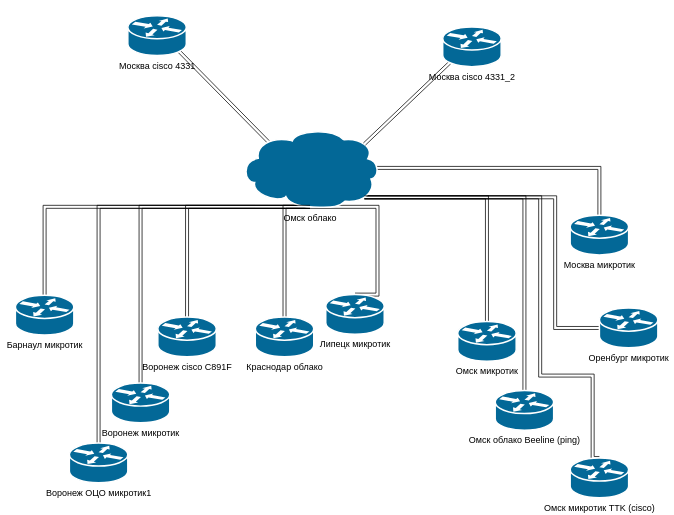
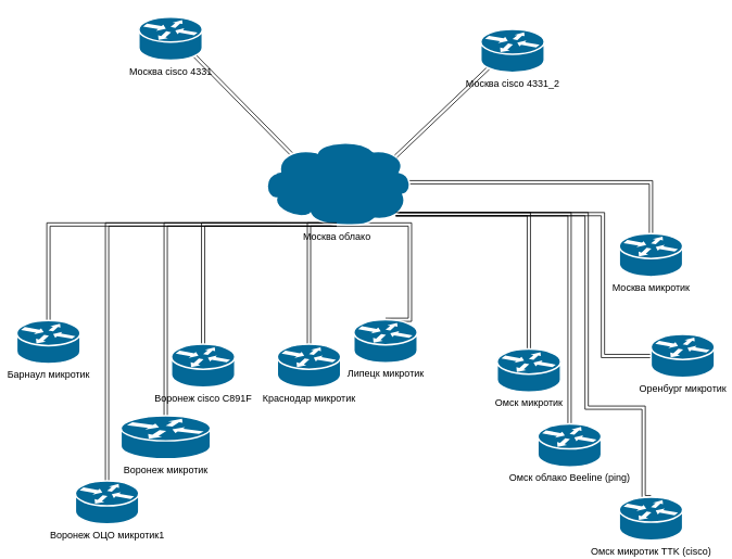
  <mxCell id="0" />
  <mxCell id="1" parent="0" />
  <mxCell id="2" style="edgeStyle=none;shape=link;rounded=0;orthogonalLoop=1;jettySize=auto;html=1;exitX=0.88;exitY=0.9;exitDx=0;exitDy=0;exitPerimeter=0;entryX=0.2;entryY=0.17;entryDx=0;entryDy=0;entryPerimeter=0;" parent="1" source="3" target="13" edge="1"><mxGeometry relative="1" as="geometry" /></mxCell>
  <mxCell id="3" value="Москва cisco 4331" style="shape=mxgraph.cisco.routers.router;sketch=0;html=1;pointerEvents=1;dashed=0;fillColor=#036897;strokeColor=#ffffff;strokeWidth=2;verticalLabelPosition=bottom;verticalAlign=top;align=center;outlineConnect=0;" parent="1" vertex="1"><mxGeometry x="170" y="20" width="78" height="53" as="geometry" /></mxCell>
  <mxCell id="4" style="edgeStyle=orthogonalEdgeStyle;shape=link;rounded=0;orthogonalLoop=1;jettySize=auto;html=1;exitX=0.5;exitY=0.99;exitDx=0;exitDy=0;exitPerimeter=0;entryX=0.5;entryY=0;entryDx=0;entryDy=0;entryPerimeter=0;" parent="1" source="13" target="14" edge="1"><mxGeometry relative="1" as="geometry" /></mxCell>
  <mxCell id="5" style="edgeStyle=orthogonalEdgeStyle;shape=link;rounded=0;orthogonalLoop=1;jettySize=auto;html=1;exitX=0.5;exitY=0.99;exitDx=0;exitDy=0;exitPerimeter=0;entryX=0.5;entryY=0;entryDx=0;entryDy=0;entryPerimeter=0;" parent="1" source="13" target="15" edge="1"><mxGeometry relative="1" as="geometry" /></mxCell>
  <mxCell id="6" style="edgeStyle=orthogonalEdgeStyle;shape=link;rounded=0;orthogonalLoop=1;jettySize=auto;html=1;exitX=0.5;exitY=0.99;exitDx=0;exitDy=0;exitPerimeter=0;entryX=0.5;entryY=0;entryDx=0;entryDy=0;entryPerimeter=0;" parent="1" source="13" target="16" edge="1"><mxGeometry relative="1" as="geometry" /></mxCell>
  <mxCell id="7" style="edgeStyle=orthogonalEdgeStyle;shape=link;rounded=0;orthogonalLoop=1;jettySize=auto;html=1;exitX=0.5;exitY=0.99;exitDx=0;exitDy=0;exitPerimeter=0;entryX=0.5;entryY=0;entryDx=0;entryDy=0;entryPerimeter=0;" parent="1" source="13" target="17" edge="1"><mxGeometry relative="1" as="geometry" /></mxCell>
  <mxCell id="8" style="edgeStyle=orthogonalEdgeStyle;shape=link;rounded=0;orthogonalLoop=1;jettySize=auto;html=1;exitX=0.5;exitY=0.99;exitDx=0;exitDy=0;exitPerimeter=0;entryX=0.5;entryY=0;entryDx=0;entryDy=0;entryPerimeter=0;" parent="1" source="13" target="20" edge="1"><mxGeometry relative="1" as="geometry"><Array as="points"><mxPoint x="503" y="275" /></Array></mxGeometry></mxCell>
  <mxCell id="9" style="edgeStyle=orthogonalEdgeStyle;shape=link;rounded=0;orthogonalLoop=1;jettySize=auto;html=1;exitX=0.98;exitY=0.5;exitDx=0;exitDy=0;exitPerimeter=0;entryX=0.5;entryY=0;entryDx=0;entryDy=0;entryPerimeter=0;" parent="1" source="13" target="26" edge="1"><mxGeometry relative="1" as="geometry" /></mxCell>
  <mxCell id="10" style="edgeStyle=orthogonalEdgeStyle;shape=link;rounded=0;orthogonalLoop=1;jettySize=auto;html=1;exitX=0.89;exitY=0.87;exitDx=0;exitDy=0;exitPerimeter=0;entryX=0.5;entryY=0;entryDx=0;entryDy=0;entryPerimeter=0;" parent="1" source="13" target="23" edge="1"><mxGeometry relative="1" as="geometry" /></mxCell>
  <mxCell id="11" style="edgeStyle=orthogonalEdgeStyle;shape=link;rounded=0;orthogonalLoop=1;jettySize=auto;html=1;exitX=0.89;exitY=0.87;exitDx=0;exitDy=0;exitPerimeter=0;entryX=0;entryY=0.5;entryDx=0;entryDy=0;entryPerimeter=0;" parent="1" source="13" target="25" edge="1"><mxGeometry relative="1" as="geometry"><Array as="points"><mxPoint x="740" y="262" /><mxPoint x="740" y="437" /></Array></mxGeometry></mxCell>
  <mxCell id="12" style="edgeStyle=orthogonalEdgeStyle;shape=link;rounded=0;orthogonalLoop=1;jettySize=auto;html=1;exitX=0.89;exitY=0.87;exitDx=0;exitDy=0;exitPerimeter=0;entryX=0.5;entryY=0;entryDx=0;entryDy=0;entryPerimeter=0;" parent="1" source="13" target="24" edge="1"><mxGeometry relative="1" as="geometry"><Array as="points"><mxPoint x="720" y="262" /><mxPoint x="720" y="500" /><mxPoint x="790" y="500" /><mxPoint x="790" y="610" /></Array></mxGeometry></mxCell>
- <mxCell id="13" value="Омск облако" style="shape=mxgraph.cisco.storage.cloud;sketch=0;html=1;pointerEvents=1;dashed=0;fillColor=#036897;strokeColor=#ffffff;strokeWidth=2;verticalLabelPosition=bottom;verticalAlign=top;align=center;outlineConnect=0;" parent="1" vertex="1"><mxGeometry x="320" y="170" width="186" height="106" as="geometry" /></mxCell>
+ <mxCell id="13" value="Москва облако" style="shape=mxgraph.cisco.storage.cloud;sketch=0;html=1;pointerEvents=1;dashed=0;fillColor=#036897;strokeColor=#ffffff;strokeWidth=2;verticalLabelPosition=bottom;verticalAlign=top;align=center;outlineConnect=0;" parent="1" vertex="1"><mxGeometry x="320" y="170" width="186" height="106" as="geometry" /></mxCell>
  <mxCell id="14" value="Барнаул микротик" style="shape=mxgraph.cisco.routers.router;sketch=0;html=1;pointerEvents=1;dashed=0;fillColor=#036897;strokeColor=#ffffff;strokeWidth=2;verticalLabelPosition=bottom;verticalAlign=top;align=center;outlineConnect=0;" parent="1" vertex="1"><mxGeometry x="20" y="393" width="78" height="53" as="geometry" /></mxCell>
  <mxCell id="15" value="Воронеж cisco C891F" style="shape=mxgraph.cisco.routers.router;sketch=0;html=1;pointerEvents=1;dashed=0;fillColor=#036897;strokeColor=#ffffff;strokeWidth=2;verticalLabelPosition=bottom;verticalAlign=top;align=center;outlineConnect=0;" parent="1" vertex="1"><mxGeometry x="210" y="422" width="78" height="53" as="geometry" /></mxCell>
- <mxCell id="16" value="Воронеж микротик" style="shape=mxgraph.cisco.routers.router;sketch=0;html=1;pointerEvents=1;dashed=0;fillColor=#036897;strokeColor=#ffffff;strokeWidth=2;verticalLabelPosition=bottom;verticalAlign=top;align=center;outlineConnect=0;" parent="1" vertex="1"><mxGeometry x="148" y="510" width="78" height="53" as="geometry" /></mxCell>
+ <mxCell id="16" value="Воронеж микротик" style="shape=mxgraph.cisco.routers.router;sketch=0;html=1;pointerEvents=1;dashed=0;fillColor=#036897;strokeColor=#ffffff;strokeWidth=2;verticalLabelPosition=bottom;verticalAlign=top;align=center;outlineConnect=0;" parent="1" vertex="1"><mxGeometry x="148" y="510" width="110" height="53" as="geometry" /></mxCell>
  <mxCell id="17" value="Воронеж ОЦО микротик1" style="shape=mxgraph.cisco.routers.router;sketch=0;html=1;pointerEvents=1;dashed=0;fillColor=#036897;strokeColor=#ffffff;strokeWidth=2;verticalLabelPosition=bottom;verticalAlign=top;align=center;outlineConnect=0;" parent="1" vertex="1"><mxGeometry x="92" y="590" width="78" height="53" as="geometry" /></mxCell>
  <mxCell id="18" style="edgeStyle=orthogonalEdgeStyle;shape=link;rounded=0;orthogonalLoop=1;jettySize=auto;html=1;exitX=0.5;exitY=0;exitDx=0;exitDy=0;exitPerimeter=0;entryX=0.5;entryY=0.99;entryDx=0;entryDy=0;entryPerimeter=0;" parent="1" source="19" target="13" edge="1"><mxGeometry relative="1" as="geometry"><Array as="points"><mxPoint x="379" y="275" /></Array></mxGeometry></mxCell>
- <mxCell id="19" value="Краснодар облако" style="shape=mxgraph.cisco.routers.router;sketch=0;html=1;pointerEvents=1;dashed=0;fillColor=#036897;strokeColor=#ffffff;strokeWidth=2;verticalLabelPosition=bottom;verticalAlign=top;align=center;outlineConnect=0;" parent="1" vertex="1"><mxGeometry x="340" y="422" width="78" height="53" as="geometry" /></mxCell>
+ <mxCell id="19" value="Краснодар микротик" style="shape=mxgraph.cisco.routers.router;sketch=0;html=1;pointerEvents=1;dashed=0;fillColor=#036897;strokeColor=#ffffff;strokeWidth=2;verticalLabelPosition=bottom;verticalAlign=top;align=center;outlineConnect=0;" parent="1" vertex="1"><mxGeometry x="340" y="422" width="78" height="53" as="geometry" /></mxCell>
  <mxCell id="20" value="Липецк микротик" style="shape=mxgraph.cisco.routers.router;sketch=0;html=1;pointerEvents=1;dashed=0;fillColor=#036897;strokeColor=#ffffff;strokeWidth=2;verticalLabelPosition=bottom;verticalAlign=top;align=center;outlineConnect=0;" parent="1" vertex="1"><mxGeometry x="434" y="392" width="78" height="53" as="geometry" /></mxCell>
  <mxCell id="21" style="edgeStyle=orthogonalEdgeStyle;shape=link;rounded=0;orthogonalLoop=1;jettySize=auto;html=1;exitX=0.5;exitY=0;exitDx=0;exitDy=0;exitPerimeter=0;entryX=0.89;entryY=0.87;entryDx=0;entryDy=0;entryPerimeter=0;" parent="1" source="22" target="13" edge="1"><mxGeometry relative="1" as="geometry"><Array as="points"><mxPoint x="649" y="262" /></Array></mxGeometry></mxCell>
  <mxCell id="22" value="Омск микротик" style="shape=mxgraph.cisco.routers.router;sketch=0;html=1;pointerEvents=1;dashed=0;fillColor=#036897;strokeColor=#ffffff;strokeWidth=2;verticalLabelPosition=bottom;verticalAlign=top;align=center;outlineConnect=0;" parent="1" vertex="1"><mxGeometry x="610" y="428" width="78" height="53" as="geometry" /></mxCell>
  <mxCell id="23" value="Омск облако Beeline (ping)" style="shape=mxgraph.cisco.routers.router;sketch=0;html=1;pointerEvents=1;dashed=0;fillColor=#036897;strokeColor=#ffffff;strokeWidth=2;verticalLabelPosition=bottom;verticalAlign=top;align=center;outlineConnect=0;" parent="1" vertex="1"><mxGeometry x="660" y="520" width="78" height="53" as="geometry" /></mxCell>
  <mxCell id="24" value="Омск микротик TTK (cisco)" style="shape=mxgraph.cisco.routers.router;sketch=0;html=1;pointerEvents=1;dashed=0;fillColor=#036897;strokeColor=#ffffff;strokeWidth=2;verticalLabelPosition=bottom;verticalAlign=top;align=center;outlineConnect=0;" parent="1" vertex="1"><mxGeometry x="760" y="610" width="78" height="53" as="geometry" /></mxCell>
  <mxCell id="25" value="Оренбург микротик" style="shape=mxgraph.cisco.routers.router;sketch=0;html=1;pointerEvents=1;dashed=0;fillColor=#036897;strokeColor=#ffffff;strokeWidth=2;verticalLabelPosition=bottom;verticalAlign=top;align=center;outlineConnect=0;" parent="1" vertex="1"><mxGeometry x="799" y="410" width="78" height="53" as="geometry" /></mxCell>
  <mxCell id="26" value="Москва микротик" style="shape=mxgraph.cisco.routers.router;sketch=0;html=1;pointerEvents=1;dashed=0;fillColor=#036897;strokeColor=#ffffff;strokeWidth=2;verticalLabelPosition=bottom;verticalAlign=top;align=center;outlineConnect=0;" parent="1" vertex="1"><mxGeometry x="760" y="286" width="78" height="53" as="geometry" /></mxCell>
  <mxCell id="27" style="edgeStyle=none;shape=link;rounded=0;orthogonalLoop=1;jettySize=auto;html=1;exitX=0.12;exitY=0.9;exitDx=0;exitDy=0;exitPerimeter=0;entryX=0.89;entryY=0.2;entryDx=0;entryDy=0;entryPerimeter=0;" parent="1" source="28" target="13" edge="1"><mxGeometry relative="1" as="geometry" /></mxCell>
  <mxCell id="28" value="Москва cisco 4331_2" style="shape=mxgraph.cisco.routers.router;sketch=0;html=1;pointerEvents=1;dashed=0;fillColor=#036897;strokeColor=#ffffff;strokeWidth=2;verticalLabelPosition=bottom;verticalAlign=top;align=center;outlineConnect=0;" parent="1" vertex="1"><mxGeometry x="590" y="35" width="78" height="53" as="geometry" /></mxCell>
